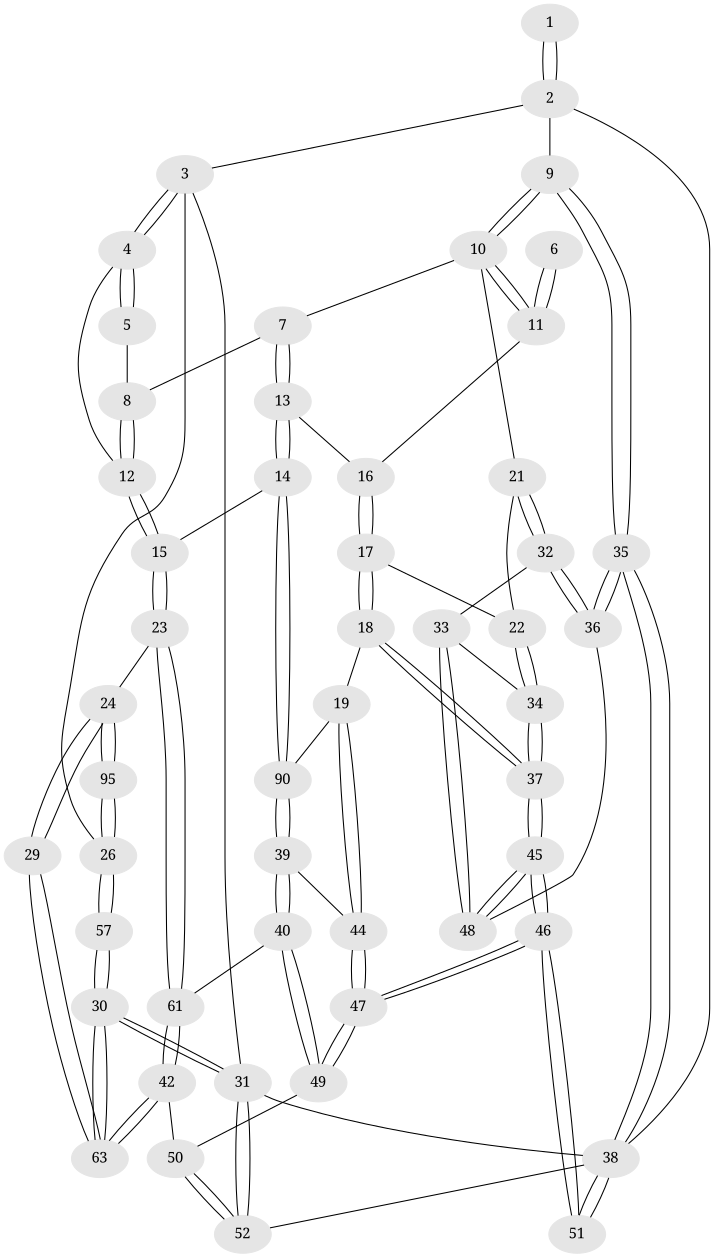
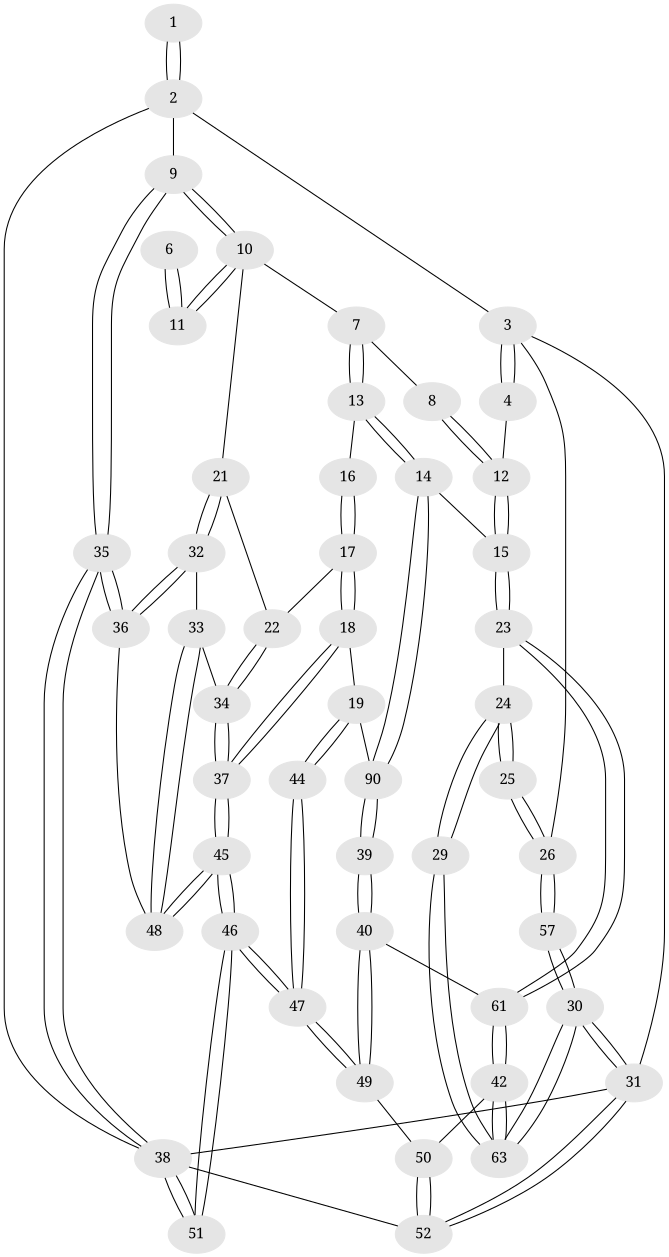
  graph {
    fontname="Noto Serif"
    node [color=gray90 fontname="Noto Serif" style=filled]
    edge [fontname="Noto Serif"]
    1
    2
    3
    9
    38
    6
    11
    4
    26
    31
    10
    35
    52
    51
-   5
    12
    n17 [label=57]
    8
    15
    7
    13
    16
    14
    21
    36
    22
    32
    17
    23
    n30 [label=90]
    39
    24
    n33 [label=61]
    18
    19
    37
    34
    44
    45
    47
    40
    33
-   25 [label=95]
+   25
    29
    42
    n46 [label=63]
    30
    48
    46
    49
    50
    1 -- 2
    1 -- 2
    2 -- 3
    2 -- 9
    2 -- 38
    3 -- 4
    3 -- 4
    3 -- 26
    3 -- 31
    9 -- 10
    9 -- 10
    9 -- 35
    9 -- 35
    38 -- 52
    38 -- 51
    38 -- 51
    6 -- 11
    6 -- 11
-   11 -- 16
-   4 -- 5
-   4 -- 5
    4 -- 12
    26 -- n17
    26 -- n17
    31 -- 38
    31 -- 52
    31 -- 52
    10 -- 11
    10 -- 11
    10 -- 7
    10 -- 21
    35 -- 38
    35 -- 38
    35 -- 36
    35 -- 36
-   5 -- 8
    12 -- 15
    12 -- 15
    n17 -- 30
    n17 -- 30
    8 -- 12
    8 -- 12
    15 -- 23
    15 -- 23
    7 -- 8
    7 -- 13
    7 -- 13
    13 -- 16
    13 -- 14
    13 -- 14
    16 -- 17
    16 -- 17
    14 -- 15
    14 -- n30
    14 -- n30
    21 -- 22
    21 -- 32
    21 -- 32
    36 -- 48
    22 -- 34
    22 -- 34
    32 -- 36
    32 -- 36
    32 -- 33
    17 -- 22
    17 -- 18
    17 -- 18
    23 -- 24
    23 -- n33
    23 -- n33
    n30 -- 39
    n30 -- 39
-   39 -- 44
    39 -- 40
    39 -- 40
    24 -- 25
    24 -- 25
    24 -- 29
    24 -- 29
    n33 -- 42
    n33 -- 42
    18 -- 19
    18 -- 37
    18 -- 37
    19 -- n30
    19 -- 44
    19 -- 44
    37 -- 45
    37 -- 45
    34 -- 37
    34 -- 37
    44 -- 47
    44 -- 47
    45 -- 48
    45 -- 48
    45 -- 46
    45 -- 46
    47 -- 49
    47 -- 49
    40 -- n33
    40 -- 49
    40 -- 49
    33 -- 34
    33 -- 48
    33 -- 48
    25 -- 26
    25 -- 26
    29 -- n46
    29 -- n46
    42 -- n46
    42 -- n46
    42 -- 50
    30 -- 31
    30 -- 31
    30 -- n46
    30 -- n46
    46 -- 51
    46 -- 51
    46 -- 47
    46 -- 47
    49 -- 50
    50 -- 52
    50 -- 52
  }
